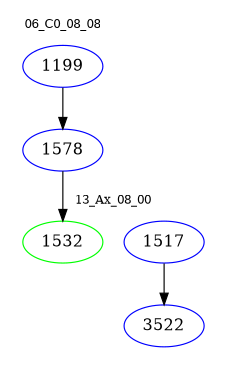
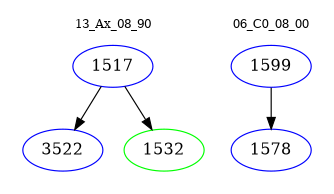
  digraph {
    fontname="DejaVu Serif"
    node [color=blue fontname="DejaVu Serif"]
    edge [color=black fontname="DejaVu Serif"]
    n1 [label=1517]
    n2 [label=3522]
    n3 [color=green label=1532]
-   n4 [label=1199]
+   n4 [label=1599]
    n5 [label=1578]
    subgraph cluster_1 {
      color=white
      fontsize=10
-     label="13_Ax_08_00"
+     label="13_Ax_08_90"
      n1
      n2
      n3
    }
    subgraph cluster_2 {
      color=white
      fontsize=10
-     label="06_C0_08_08"
+     label="06_C0_08_00"
      n4
      n5
    }
    n1 -> n2
-   n5 -> n3
+   n1 -> n3
    n4 -> n5
  }
